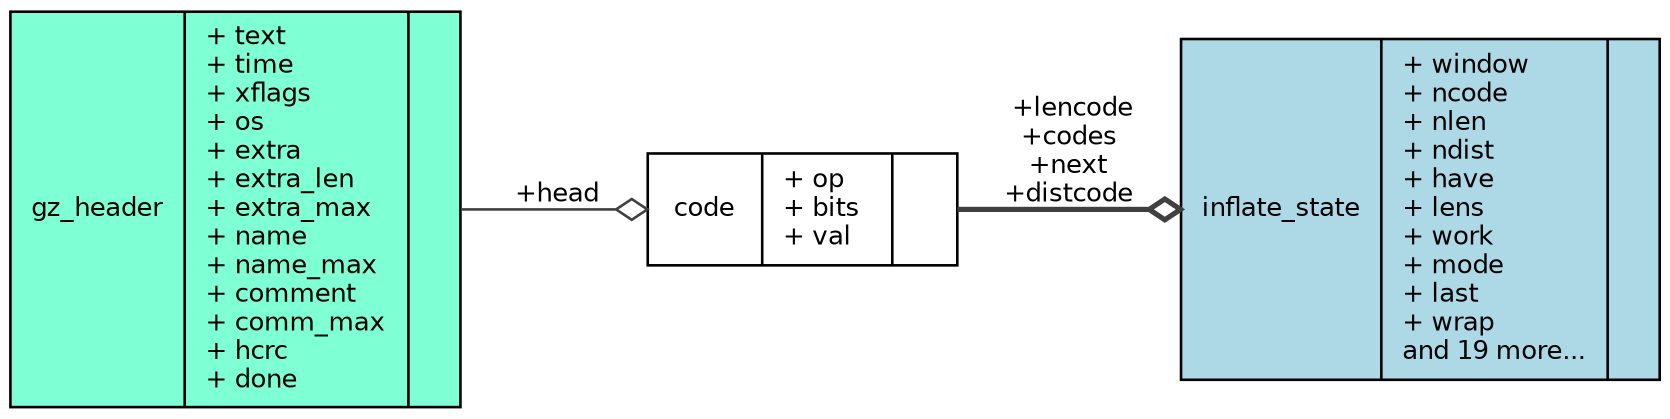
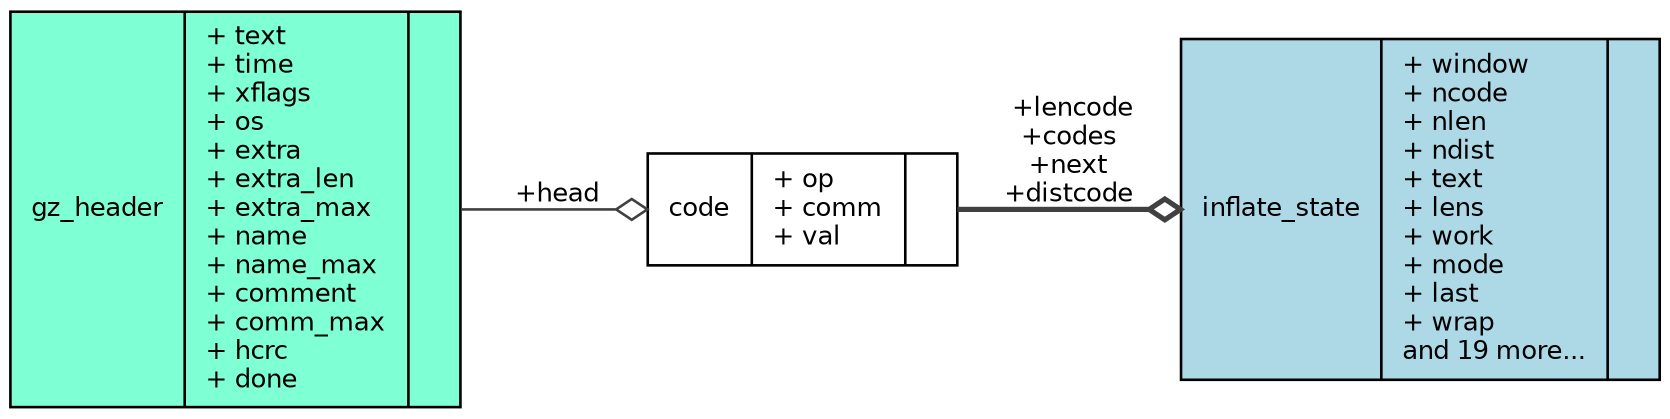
  digraph {
    rankdir=LR
    node [color=black fontname=Helvetica fontsize=10 shape=record style=filled]
    edge [arrowhead=odiamond color=grey25 fontname=Helvetica fontsize=10 labelfontname=Helvetica labelfontsize=10]
-   n1 [fillcolor=lightblue fontcolor=black height=0.2 label="{inflate_state\n|+ window\l+ ncode\l+ nlen\l+ ndist\l+ have\l+ lens\l+ work\l+ mode\l+ last\l+ wrap\land 19 more...\l|}" width=0.4]
+   n1 [fillcolor=lightblue fontcolor=black height=0.2 label="{inflate_state\n|+ window\l+ ncode\l+ nlen\l+ ndist\l+ text\l+ lens\l+ work\l+ mode\l+ last\l+ wrap\land 19 more...\l|}" width=0.4]
    n2 [fillcolor=aquamarine height=0.2 label="{gz_header\n|+ text\l+ time\l+ xflags\l+ os\l+ extra\l+ extra_len\l+ extra_max\l+ name\l+ name_max\l+ comment\l+ comm_max\l+ hcrc\l+ done\l|}" width=0.4]
-   n3 [fillcolor=white height=0.2 label="{code\n|+ op\l+ bits\l+ val\l|}" width=0.4]
+   n3 [fillcolor=white height=0.2 label="{code\n|+ op\l+ comm\l+ val\l|}" width=0.4]
    n2 -> n3 [label=" +head" style=solid]
    n3 -> n1 [label=" +lencode\n+codes\n+next\n+distcode" style=bold]
  }
